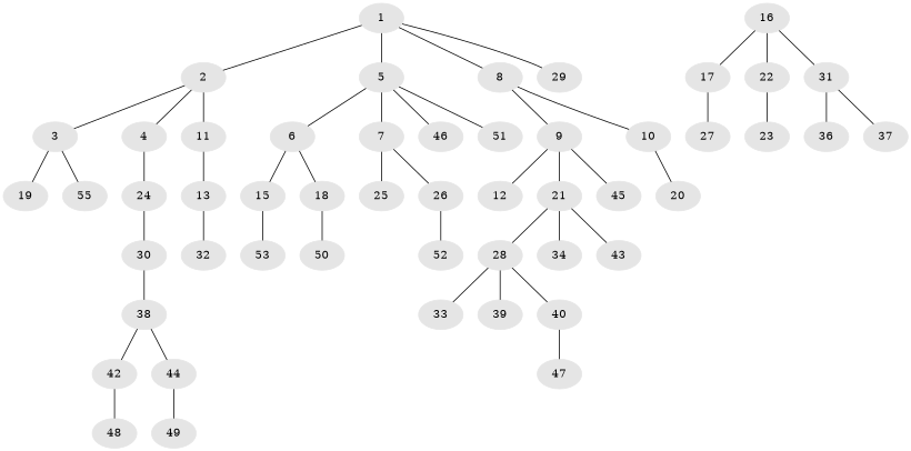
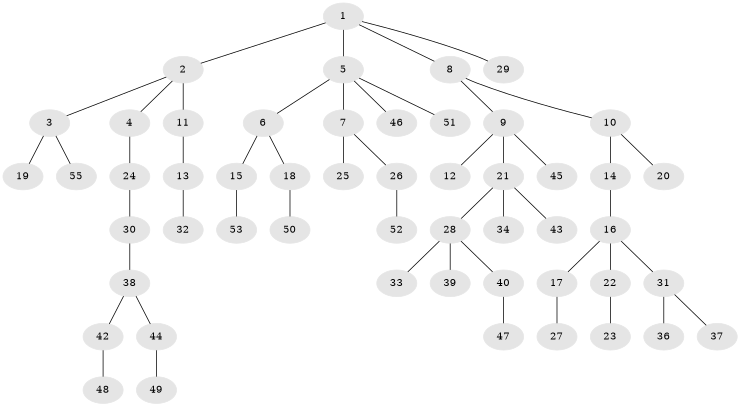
  graph {
    node [color=gray90 style=filled]
    edge [weight=1.0]
    1
    2
    5
    8
    29
    3
    4
    11
    6
    7
    46
    51
    9
    10
    19
    n16 [label=55]
    24
    13
    30
    15
    18
    25
    26
    53
    50
    52
    12
    21
    45
+   14
    20
    28
    34
    43
    16
    32
    17
    22
    31
    27
    23
    36
    37
    33
    39
    40
    38
    47
    42
    44
    48
    49
    1 -- 2 [weight=2.0]
    1 -- 5
    1 -- 8
    1 -- 29
    2 -- 3
    2 -- 4
    2 -- 11
    5 -- 6
    5 -- 7 [weight=2.0]
    5 -- 46
    5 -- 51
    8 -- 9
    8 -- 10
    3 -- 19 [weight=2.0]
    3 -- n16
    4 -- 24
    11 -- 13
    6 -- 15 [weight=2.0]
    6 -- 18
    7 -- 25
    7 -- 26
    9 -- 12
    9 -- 21
    9 -- 45
+   10 -- 14
    10 -- 20
    24 -- 30
    13 -- 32 [weight=2.0]
    30 -- 38
    15 -- 53
    18 -- 50
    26 -- 52
    21 -- 28
    21 -- 34
    21 -- 43
+   14 -- 16
    28 -- 33
    28 -- 39 [weight=2.0]
    28 -- 40
    16 -- 17
    16 -- 22
    16 -- 31
    17 -- 27
    22 -- 23 [weight=2.0]
    31 -- 36
    31 -- 37
    40 -- 47
    38 -- 42
    38 -- 44
    42 -- 48
    44 -- 49
  }
